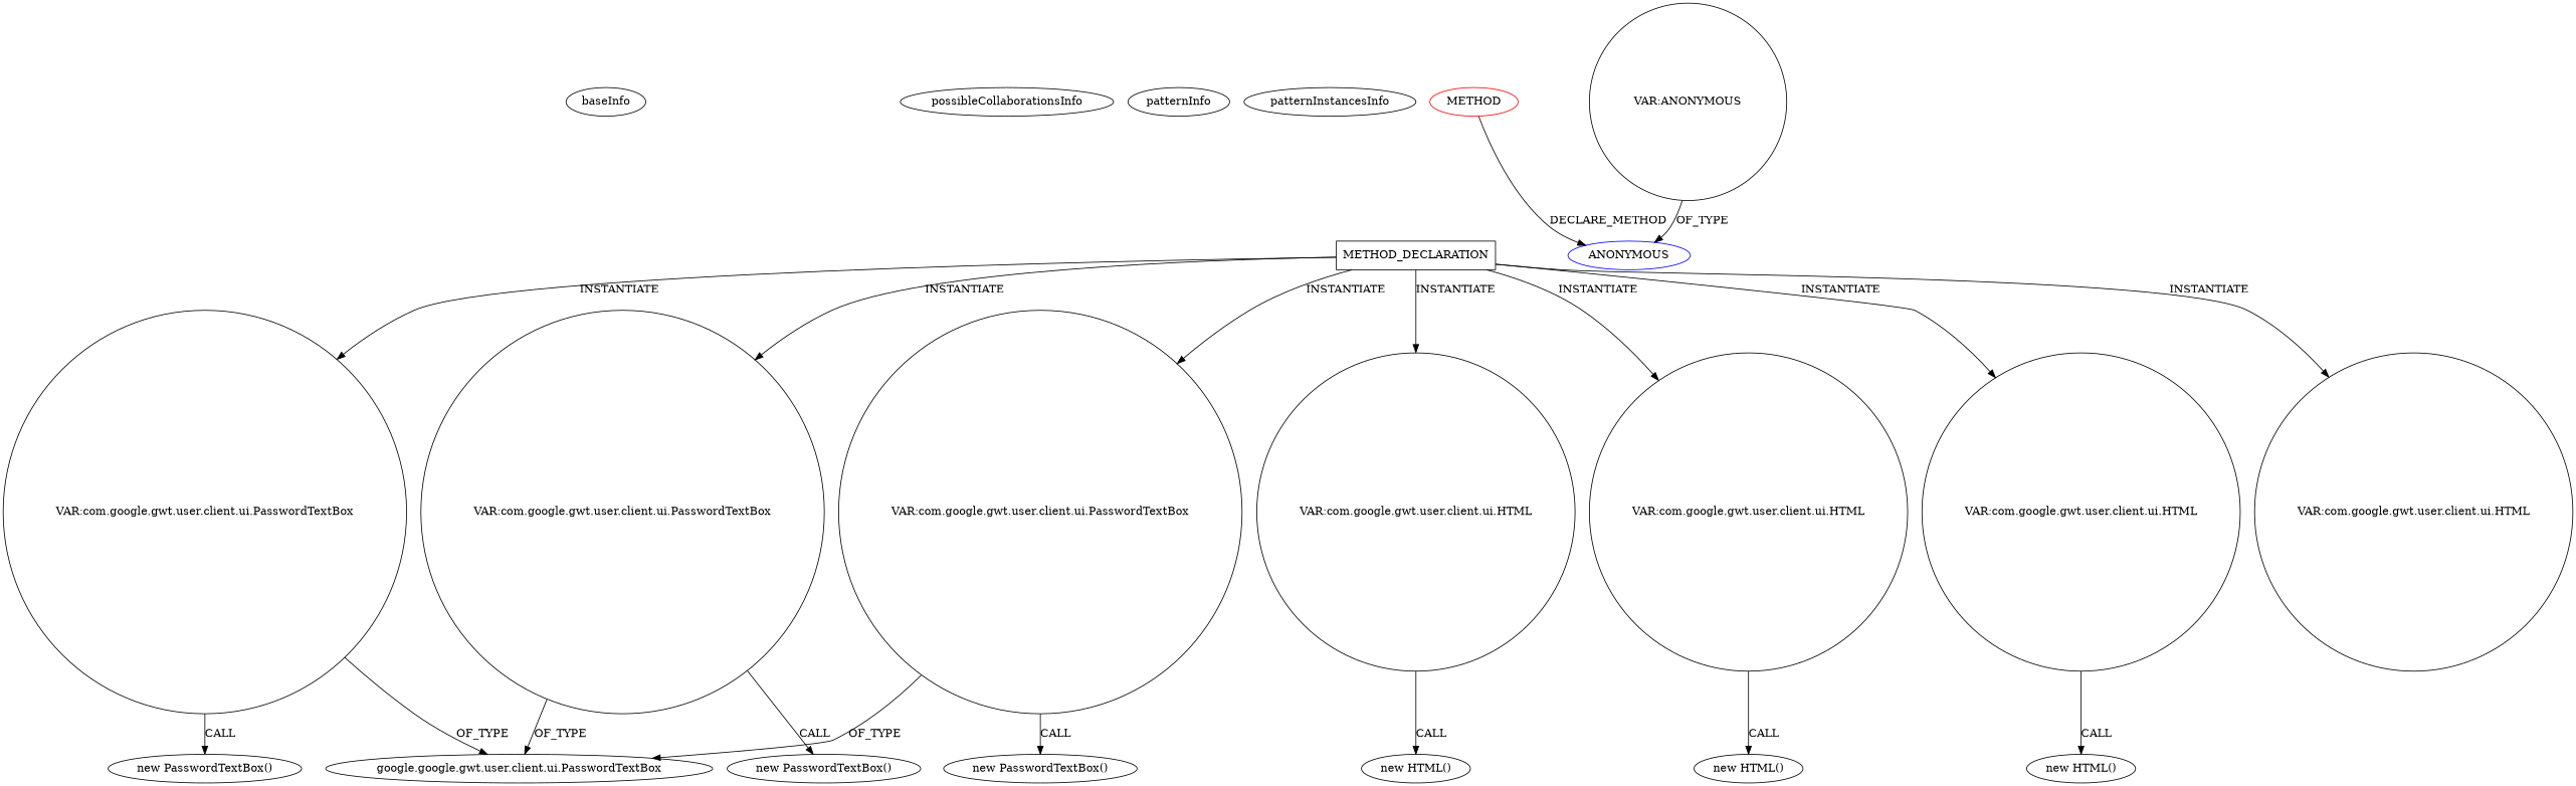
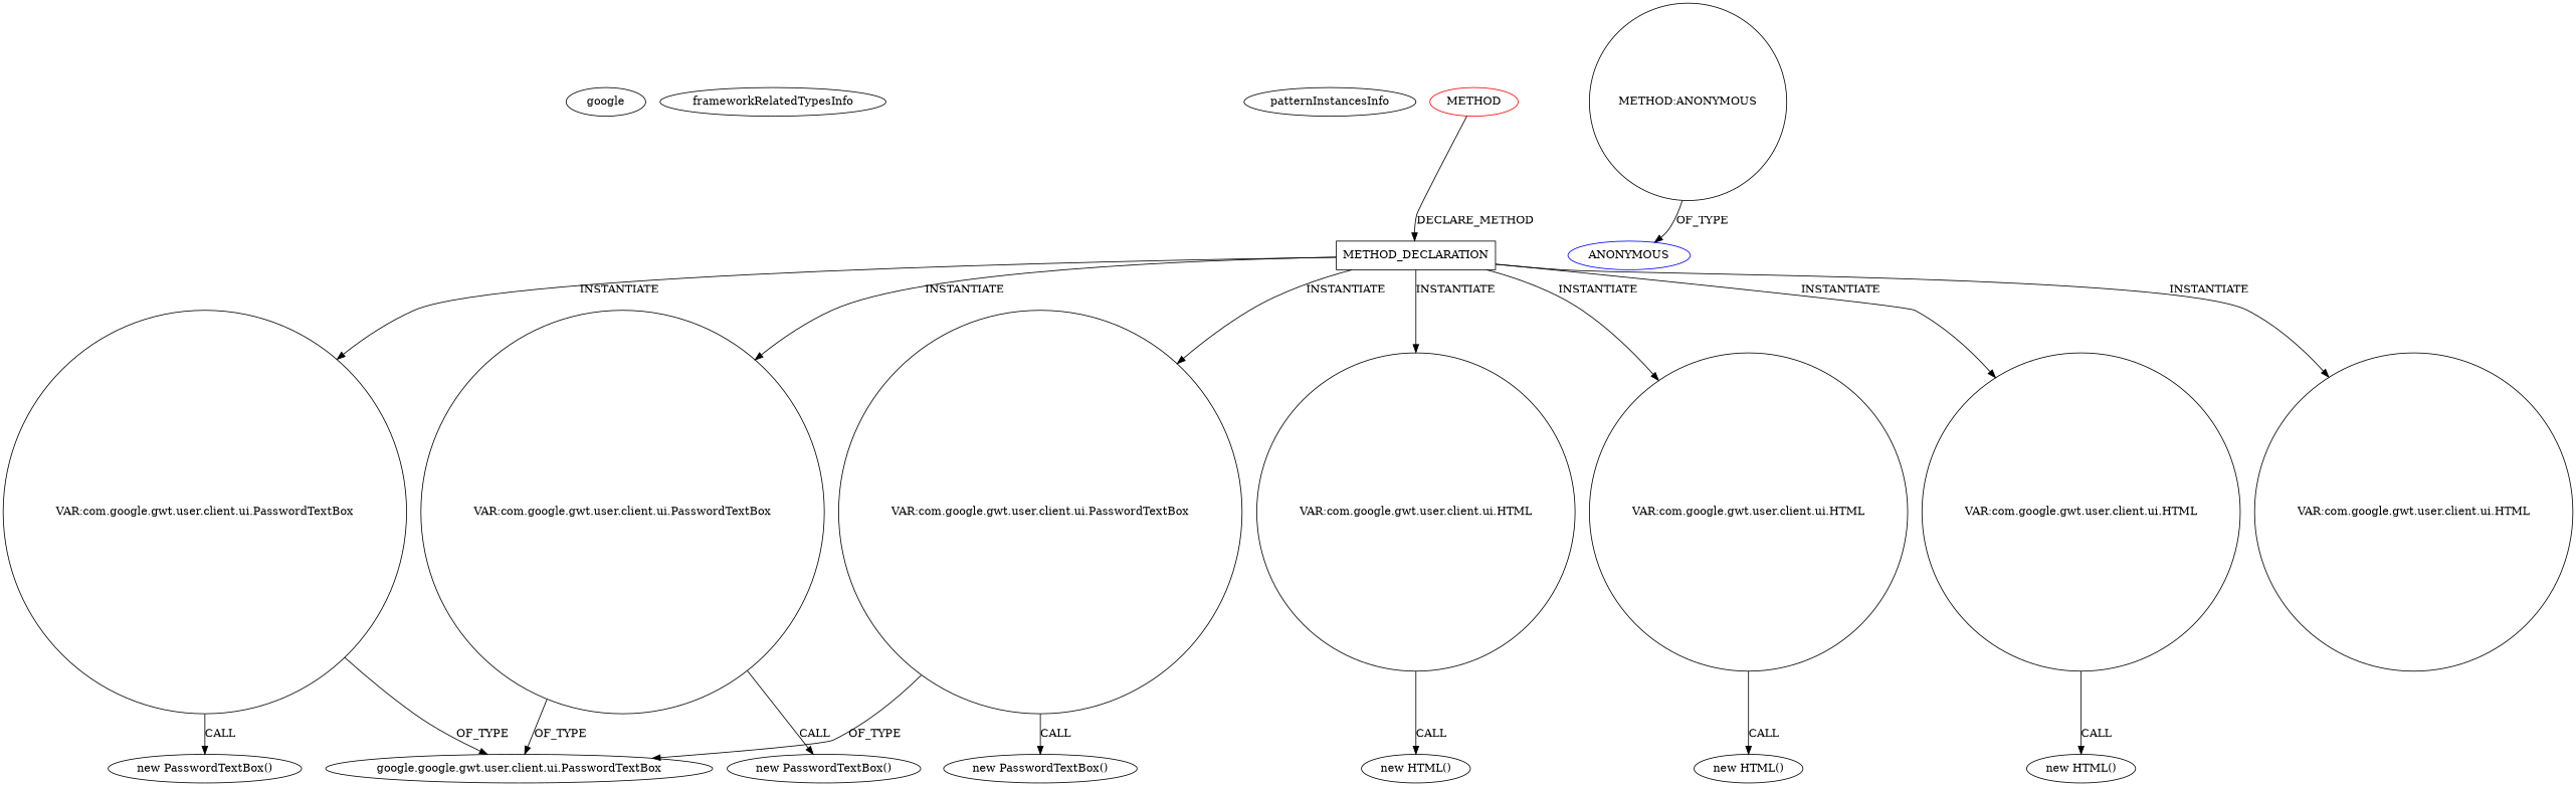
  digraph {
    node [isFrameworkType=false vertexType=VARIABLE_EXPRESION]
-   baseInfo [category=pattern graphId=1007 isAnonymous=false possibleRelation=false isFrameworkType="" vertexType=""]
-   possibleCollaborationsInfo [isFrameworkType="" vertexType=""]
-   patternInfo [frequency=2.0 patternRootClient=0 isFrameworkType="" vertexType=""]
+   baseInfo [category=pattern graphId=1007 isAnonymous=false possibleRelation=false label=google isFrameworkType="" vertexType=""]
+   frameworkRelatedTypesInfo [isFrameworkType="" vertexType=""]
    patternInstancesInfo [0="MainMain-ChatCafeine~/MainMain-ChatCafeine/ChatCafeine-master/ChatCafeine/src/sources/client/vue/profil/ProfilPanel.java~ProfilPanel~278" 1="woox-serverapp~/woox-serverapp/serverapp-master/src/wooxes/net/shared/Usuari.java~Usuari~4667" isFrameworkType="" vertexType=""]
    n6 [label="new PasswordTextBox()" vertexType=CONSTRUCTOR_CALL]
    n7 [label="VAR:com.google.gwt.user.client.ui.PasswordTextBox" shape=circle]
    n8 [label="google.google.gwt.user.client.ui.PasswordTextBox" vertexType=FRAMEWORK_CLASS_TYPE]
    n9 [label="VAR:com.google.gwt.user.client.ui.PasswordTextBox" shape=circle]
    n10 [label="new PasswordTextBox()" vertexType=CONSTRUCTOR_CALL]
    n11 [label="VAR:com.google.gwt.user.client.ui.PasswordTextBox" shape=circle]
    n12 [label="new PasswordTextBox()" vertexType=CONSTRUCTOR_CALL]
    n13 [label=METHOD_DECLARATION shape=box vertexType=CLIENT_METHOD_DECLARATION]
    n14 [label="VAR:com.google.gwt.user.client.ui.HTML" shape=circle]
    n15 [label="VAR:com.google.gwt.user.client.ui.HTML" shape=circle]
    n16 [label="VAR:com.google.gwt.user.client.ui.HTML" shape=circle]
    n17 [label="VAR:com.google.gwt.user.client.ui.HTML" shape=circle]
-   n18 [label="VAR:ANONYMOUS" shape=circle]
+   n18 [label="METHOD:ANONYMOUS" shape=circle]
    n19 [color=blue label=ANONYMOUS vertexType=REFERENCE_ANONYMOUS_DECLARATION]
    n20 [label="new HTML()" vertexType=CONSTRUCTOR_CALL]
    n21 [label="new HTML()" vertexType=CONSTRUCTOR_CALL]
    n22 [label="new HTML()" vertexType=CONSTRUCTOR_CALL]
    n23 [color=red label=METHOD vertexType=ROOT_CLIENT_CLASS_DECLARATION]
    n7 -> n6 [label=CALL]
    n7 -> n8 [label=OF_TYPE]
    n9 -> n8 [label=OF_TYPE]
    n9 -> n10 [label=CALL]
    n11 -> n8 [label=OF_TYPE]
    n11 -> n12 [label=CALL]
    n13 -> n7 [label=INSTANTIATE]
    n13 -> n9 [label=INSTANTIATE]
    n13 -> n11 [label=INSTANTIATE]
    n13 -> n14 [label=INSTANTIATE]
    n13 -> n15 [label=INSTANTIATE]
    n13 -> n16 [label=INSTANTIATE]
    n13 -> n17 [label=INSTANTIATE]
    n14 -> n20 [label=CALL]
    n15 -> n21 [label=CALL]
    n16 -> n22 [label=CALL]
    n18 -> n19 [label=OF_TYPE]
-   n23 -> n19 [label=DECLARE_METHOD]
+   n23 -> n13 [label=DECLARE_METHOD]
  }
